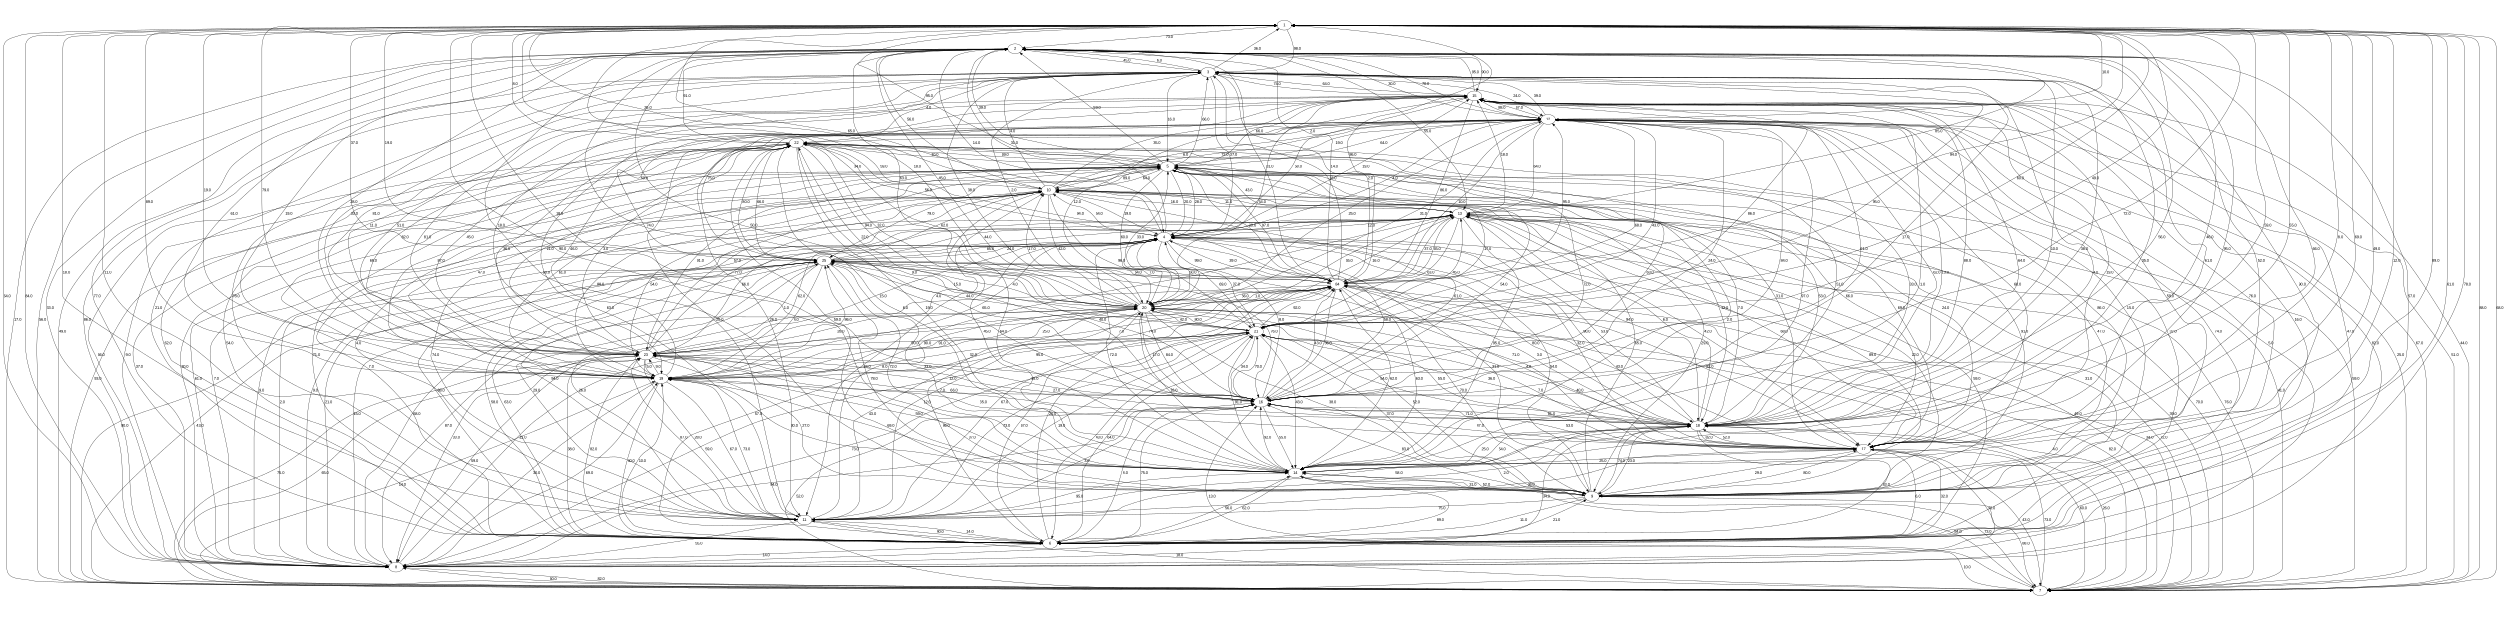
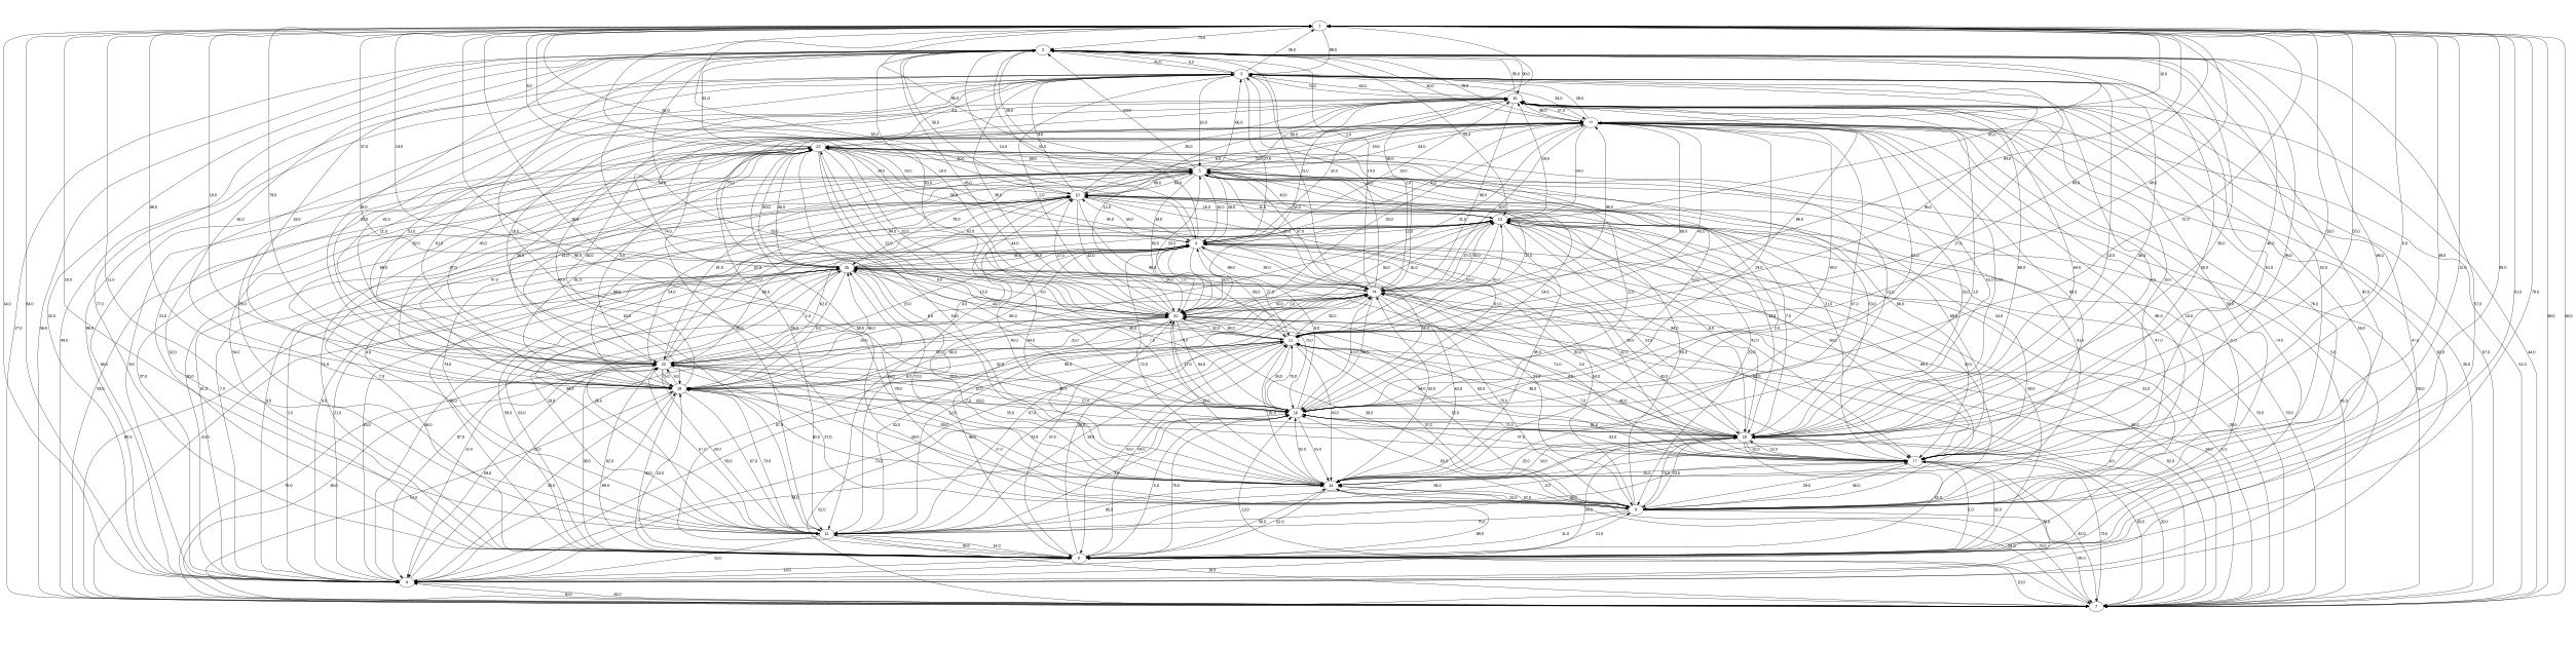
  strict digraph {
    fontname="Liberation Sans"
    node [fontname="Liberation Sans"]
    edge [fontname="Liberation Sans"]
    n1 [label=1]
    n2 [label=2]
    n3 [label=3]
    n4 [label=6]
    n5 [label=7]
    n6 [label=8]
    n7 [label=9]
    n8 [label=11]
    n9 [label=14]
    n10 [label=16]
    n11 [label=17]
    n12 [label=18]
    n13 [label=19]
    n14 [label=20]
    n15 [label=21]
    n16 [label=23]
-   n17 [label=84]
+   n17 [label=24]
    n18 [label=25]
    n19 [label=4]
    n20 [label=5]
    n21 [label=10]
    n22 [label=12]
    n23 [label=13]
    n24 [label=15]
    n25 [label=22]
    n1 -> n2 [label=73.0]
    n1 -> n3 [label=98.0]
    n1 -> n4 [label=61.0]
    n1 -> n5 [label=88.0]
    n1 -> n6 [label=64.0]
    n1 -> n7 [label=12.0]
    n1 -> n8 [label=18.0]
    n1 -> n9 [label=90.0]
    n1 -> n10 [label=18.0]
    n1 -> n11 [label=8.0]
    n1 -> n12 [label=59.0]
    n1 -> n13 [label=89.0]
    n1 -> n14 [label=34.0]
    n1 -> n15 [label=60.0]
    n1 -> n16 [label=19.0]
    n1 -> n17 [label=94.0]
    n1 -> n18 [label=37.0]
    n2 -> n3 [label=45.0]
    n2 -> n4 [label=57.0]
    n2 -> n5 [label=17.0]
    n2 -> n6 [label=33.0]
    n2 -> n9 [label=35.0]
    n2 -> n10 [label=50.0]
    n2 -> n11 [label=66.0]
    n2 -> n12 [label=56.0]
    n2 -> n13 [label=61.0]
    n2 -> n14 [label=45.0]
    n2 -> n17 [label=31.0]
    n2 -> n19 [label=14.0]
    n2 -> n20 [label=39.0]
    n2 -> n21 [label=56.0]
    n2 -> n22 [label=70.0]
    n2 -> n23 [label=55.0]
    n2 -> n24 [label=90.0]
    n3 -> n1 [label=36.0]
    n3 -> n2 [label=6.0]
    n3 -> n4 [label=21.0]
    n3 -> n5 [label=49.0]
    n3 -> n6 [label=86.0]
    n3 -> n9 [label=4.0]
    n3 -> n10 [label=17.0]
    n3 -> n11 [label=61.0]
    n3 -> n12 [label=38.0]
    n3 -> n13 [label=18.0]
    n3 -> n14 [label=2.0]
    n3 -> n15 [label=95.0]
    n3 -> n16 [label=81.0]
    n3 -> n17 [label=2.0]
    n3 -> n19 [label=37.0]
    n3 -> n20 [label=16.0]
    n3 -> n22 [label=24.0]
    n3 -> n24 [label=74.0]
    n4 -> n1 [label=78.0]
    n4 -> n2 [label=77.0]
    n4 -> n5 [label=10.0]
    n4 -> n6 [label=14.0]
    n4 -> n7 [label=21.0]
    n4 -> n8 [label=40.0]
    n4 -> n9 [label=56.0]
    n4 -> n10 [label=75.0]
    n4 -> n11 [label=32.0]
    n4 -> n13 [label=10.0]
    n4 -> n14 [label=67.0]
    n4 -> n15 [label=64.0]
    n4 -> n16 [label=38.0]
    n4 -> n17 [label=20.0]
    n4 -> n18 [label=63.0]
    n4 -> n19 [label=88.0]
    n4 -> n21 [label=7.0]
    n4 -> n22 [label=37.0]
    n4 -> n23 [label=59.0]
    n4 -> n25 [label=54.0]
    n5 -> n1 [label=68.0]
    n5 -> n2 [label=56.0]
    n5 -> n6 [label=60.0]
    n5 -> n9 [label=73.0]
    n5 -> n10 [label=13.0]
    n5 -> n11 [label=73.0]
    n5 -> n12 [label=60.0]
    n5 -> n13 [label=14.0]
    n5 -> n14 [label=4.0]
    n5 -> n16 [label=65.0]
    n5 -> n17 [label=72.0]
    n5 -> n18 [label=43.0]
    n5 -> n19 [label=49.0]
    n5 -> n20 [label=93.0]
    n5 -> n22 [label=51.0]
    n5 -> n23 [label=76.0]
    n5 -> n24 [label=44.0]
    n6 -> n1 [label=84.0]
    n6 -> n5 [label=82.0]
    n6 -> n10 [label=94.0]
    n6 -> n13 [label=69.0]
    n6 -> n14 [label=11.0]
    n6 -> n15 [label=73.0]
    n6 -> n18 [label=68.0]
    n6 -> n19 [label=21.0]
    n6 -> n20 [label=30.0]
    n6 -> n21 [label=61.0]
    n6 -> n22 [label=5.0]
    n6 -> n23 [label=9.0]
    n6 -> n24 [label=47.0]
    n6 -> n25 [label=66.0]
    n7 -> n1 [label=89.0]
    n7 -> n2 [label=50.0]
    n7 -> n3 [label=90.0]
    n7 -> n4 [label=11.0]
    n7 -> n5 [label=88.0]
    n7 -> n8 [label=75.0]
    n7 -> n9 [label=31.0]
    n7 -> n10 [label=83.0]
    n7 -> n11 [label=29.0]
    n7 -> n12 [label=74.0]
    n7 -> n13 [label=37.0]
    n7 -> n14 [label=52.0]
    n7 -> n15 [label=37.0]
    n7 -> n18 [label=78.0]
    n7 -> n19 [label=54.0]
    n7 -> n20 [label=47.0]
    n7 -> n21 [label=65.0]
    n7 -> n22 [label=15.0]
    n7 -> n23 [label=22.0]
    n7 -> n24 [label=76.0]
    n7 -> n25 [label=59.0]
    n8 -> n1 [label=11.0]
    n8 -> n3 [label=78.0]
    n8 -> n4 [label=14.0]
    n8 -> n5 [label=18.0]
    n8 -> n6 [label=55.0]
    n8 -> n9 [label=95.0]
    n8 -> n10 [label=3.0]
    n8 -> n11 [label=36.0]
    n8 -> n12 [label=2.0]
    n8 -> n13 [label=73.0]
    n8 -> n14 [label=43.0]
    n8 -> n15 [label=19.0]
    n8 -> n16 [label=87.0]
    n8 -> n17 [label=67.0]
    n8 -> n18 [label=26.0]
    n8 -> n19 [label=94.0]
    n8 -> n20 [label=4.0]
    n8 -> n21 [label=74.0]
    n8 -> n22 [label=20.0]
    n8 -> n23 [label=8.0]
    n9 -> n1 [label=49.0]
    n9 -> n2 [label=52.0]
    n9 -> n4 [label=62.0]
    n9 -> n5 [label=54.0]
    n9 -> n6 [label=89.0]
    n9 -> n7 [label=52.0]
    n9 -> n10 [label=92.0]
    n9 -> n12 [label=25.0]
    n9 -> n13 [label=69.0]
    n9 -> n15 [label=91.0]
    n9 -> n16 [label=59.0]
    n9 -> n17 [label=62.0]
    n9 -> n18 [label=33.0]
    n9 -> n19 [label=72.0]
    n9 -> n20 [label=2.0]
    n9 -> n21 [label=64.0]
    n9 -> n25 [label=6.0]
    n10 -> n1 [label=72.0]
    n10 -> n2 [label=74.0]
    n10 -> n4 [label=8.0]
    n10 -> n5 [label=52.0]
    n10 -> n9 [label=55.0]
    n10 -> n11 [label=53.0]
    n10 -> n12 [label=81.0]
    n10 -> n14 [label=17.0]
    n10 -> n15 [label=70.0]
    n10 -> n16 [label=15.0]
    n10 -> n17 [label=43.0]
    n10 -> n18 [label=74.0]
    n10 -> n19 [label=8.0]
    n10 -> n20 [label=72.0]
    n10 -> n21 [label=61.0]
    n10 -> n22 [label=24.0]
    n10 -> n25 [label=63.0]
-   n11 -> n1 [label=69.0]
    n11 -> n2 [label=95.0]
    n11 -> n4 [label=6.0]
    n11 -> n5 [label=43.0]
    n11 -> n6 [label=70.0]
    n11 -> n7 [label=80.0]
    n11 -> n9 [label=25.0]
    n11 -> n10 [label=47.0]
    n11 -> n12 [label=52.0]
    n11 -> n15 [label=40.0]
    n11 -> n16 [label=35.0]
    n11 -> n17 [label=43.0]
    n11 -> n18 [label=71.0]
    n11 -> n19 [label=32.0]
    n11 -> n20 [label=24.0]
    n11 -> n23 [label=68.0]
    n11 -> n24 [label=19.0]
    n11 -> n25 [label=31.0]
    n12 -> n1 [label=55.0]
    n12 -> n2 [label=46.0]
    n12 -> n3 [label=10.0]
    n12 -> n4 [label=53.0]
    n12 -> n5 [label=26.0]
    n12 -> n6 [label=34.0]
    n12 -> n7 [label=23.0]
    n12 -> n8 [label=58.0]
    n12 -> n9 [label=54.0]
    n12 -> n10 [label=71.0]
    n12 -> n11 [label=82.0]
    n12 -> n14 [label=4.0]
    n12 -> n15 [label=36.0]
    n12 -> n16 [label=66.0]
    n12 -> n17 [label=3.0]
    n12 -> n19 [label=53.0]
    n12 -> n20 [label=53.0]
    n12 -> n21 [label=7.0]
    n12 -> n22 [label=62.0]
    n12 -> n23 [label=6.0]
    n12 -> n24 [label=88.0]
    n12 -> n25 [label=33.0]
    n13 -> n2 [label=19.0]
    n13 -> n3 [label=51.0]
    n13 -> n4 [label=40.0]
    n13 -> n6 [label=30.0]
    n13 -> n8 [label=67.0]
    n13 -> n9 [label=30.0]
    n13 -> n10 [label=7.0]
-   n13 -> n14 [label=91.0]
    n13 -> n15 [label=95.0]
    n13 -> n16 [label=9.0]
    n13 -> n17 [label=7.0]
    n13 -> n18 [label=86.0]
    n13 -> n20 [label=61.0]
    n13 -> n21 [label=54.0]
    n13 -> n22 [label=46.0]
    n13 -> n23 [label=62.0]
    n13 -> n25 [label=87.0]
    n14 -> n1 [label=18.0]
    n14 -> n2 [label=63.0]
    n14 -> n3 [label=38.0]
    n14 -> n4 [label=86.0]
    n14 -> n5 [label=82.0]
    n14 -> n6 [label=33.0]
    n14 -> n7 [label=38.0]
    n14 -> n9 [label=18.0]
    n14 -> n10 [label=84.0]
    n14 -> n11 [label=55.0]
    n14 -> n13 [label=90.0]
    n14 -> n15 [label=80.0]
    n14 -> n17 [label=56.0]
    n14 -> n18 [label=15.0]
    n14 -> n20 [label=33.0]
    n14 -> n21 [label=17.0]
    n14 -> n22 [label=31.0]
    n14 -> n23 [label=16.0]
    n14 -> n24 [label=54.0]
    n14 -> n25 [label=32.0]
    n15 -> n1 [label=49.0]
    n15 -> n4 [label=43.0]
    n15 -> n6 [label=59.0]
    n15 -> n8 [label=73.0]
    n15 -> n9 [label=43.0]
    n15 -> n10 [label=34.0]
    n15 -> n11 [label=7.0]
    n15 -> n12 [label=54.0]
    n15 -> n13 [label=32.0]
    n15 -> n14 [label=42.0]
    n15 -> n16 [label=90.0]
    n15 -> n17 [label=92.0]
    n15 -> n18 [label=44.0]
    n15 -> n19 [label=69.0]
    n15 -> n22 [label=43.0]
    n15 -> n23 [label=45.0]
    n15 -> n24 [label=86.0]
    n15 -> n25 [label=22.0]
    n16 -> n1 [label=79.0]
    n16 -> n2 [label=28.0]
    n16 -> n3 [label=33.0]
    n16 -> n4 [label=82.0]
    n16 -> n5 [label=75.0]
    n16 -> n6 [label=59.0]
    n16 -> n7 [label=27.0]
    n16 -> n8 [label=28.0]
    n16 -> n10 [label=12.0]
    n16 -> n12 [label=27.0]
    n16 -> n13 [label=5.0]
    n16 -> n14 [label=28.0]
    n16 -> n17 [label=40.0]
    n16 -> n19 [label=4.0]
    n16 -> n20 [label=57.0]
    n16 -> n21 [label=77.0]
    n16 -> n22 [label=82.0]
    n16 -> n25 [label=3.0]
    n17 -> n1 [label=86.0]
    n17 -> n2 [label=14.0]
    n17 -> n3 [label=18.0]
    n17 -> n4 [label=57.0]
    n17 -> n5 [label=34.0]
    n17 -> n6 [label=87.0]
    n17 -> n7 [label=70.0]
    n17 -> n8 [label=12.0]
    n17 -> n9 [label=63.0]
    n17 -> n10 [label=36.0]
    n17 -> n11 [label=82.0]
    n17 -> n13 [label=25.0]
    n17 -> n14 [label=1.0]
    n17 -> n18 [label=7.0]
    n17 -> n19 [label=39.0]
    n17 -> n20 [label=97.0]
    n17 -> n22 [label=95.0]
    n17 -> n23 [label=65.0]
    n18 -> n1 [label=19.0]
    n18 -> n4 [label=58.0]
    n18 -> n5 [label=90.0]
    n18 -> n6 [label=15.0]
    n18 -> n8 [label=29.0]
    n18 -> n9 [label=72.0]
    n18 -> n10 [label=76.0]
    n18 -> n12 [label=80.0]
    n18 -> n13 [label=4.0]
    n18 -> n14 [label=4.0]
    n18 -> n16 [label=1.0]
    n18 -> n17 [label=64.0]
    n18 -> n19 [label=85.0]
    n18 -> n21 [label=62.0]
    n18 -> n23 [label=44.0]
    n18 -> n24 [label=59.0]
    n18 -> n25 [label=66.0]
    n19 -> n1 [label=65.0]
    n19 -> n2 [label=31.0]
    n19 -> n5 [label=39.0]
    n19 -> n6 [label=2.0]
    n19 -> n7 [label=31.0]
    n19 -> n10 [label=58.0]
    n19 -> n12 [label=90.0]
    n19 -> n13 [label=65.0]
    n19 -> n14 [label=50.0]
    n19 -> n15 [label=37.0]
    n19 -> n16 [label=15.0]
    n19 -> n17 [label=99.0]
    n19 -> n18 [label=24.0]
    n19 -> n20 [label=28.0]
    n19 -> n21 [label=54.0]
    n19 -> n22 [label=4.0]
    n19 -> n24 [label=19.0]
    n20 -> n1 [label=95.0]
    n20 -> n2 [label=59.0]
    n20 -> n3 [label=66.0]
    n20 -> n4 [label=71.0]
    n20 -> n5 [label=59.0]
    n20 -> n6 [label=37.0]
    n20 -> n7 [label=91.0]
    n20 -> n10 [label=54.0]
    n20 -> n11 [label=69.0]
    n20 -> n13 [label=47.0]
    n20 -> n14 [label=60.0]
    n20 -> n15 [label=17.0]
    n20 -> n16 [label=91.0]
    n20 -> n17 [label=20.0]
    n20 -> n18 [label=79.0]
    n20 -> n19 [label=20.0]
    n20 -> n21 [label=64.0]
    n20 -> n22 [label=64.0]
    n20 -> n25 [label=69.0]
    n21 -> n1 [label=26.0]
    n21 -> n3 [label=4.0]
    n21 -> n5 [label=41.0]
    n21 -> n6 [label=7.0]
    n21 -> n7 [label=29.0]
    n21 -> n9 [label=45.0]
    n21 -> n12 [label=12.0]
    n21 -> n13 [label=88.0]
    n21 -> n14 [label=42.0]
    n21 -> n15 [label=96.0]
    n21 -> n19 [label=19.0]
    n21 -> n20 [label=89.0]
    n21 -> n22 [label=6.0]
    n21 -> n23 [label=11.0]
    n21 -> n24 [label=35.0]
    n21 -> n25 [label=59.0]
    n22 -> n1 [label=10.0]
    n22 -> n2 [label=30.0]
    n22 -> n3 [label=39.0]
    n22 -> n4 [label=74.0]
    n22 -> n5 [label=25.0]
    n22 -> n6 [label=82.0]
    n22 -> n7 [label=86.0]
    n22 -> n8 [label=26.0]
    n22 -> n9 [label=97.0]
    n22 -> n10 [label=84.0]
    n22 -> n11 [label=68.0]
    n22 -> n12 [label=13.0]
    n22 -> n13 [label=36.0]
    n22 -> n14 [label=25.0]
    n22 -> n15 [label=68.0]
    n22 -> n16 [label=45.0]
    n22 -> n17 [label=10.0]
    n22 -> n20 [label=19.0]
    n22 -> n21 [label=72.0]
    n22 -> n23 [label=64.0]
    n22 -> n24 [label=67.0]
    n22 -> n25 [label=2.0]
    n23 -> n2 [label=85.0]
    n23 -> n4 [label=31.0]
    n23 -> n5 [label=70.0]
    n23 -> n6 [label=9.0]
    n23 -> n7 [label=89.0]
    n23 -> n8 [label=24.0]
    n23 -> n9 [label=95.0]
    n23 -> n11 [label=42.0]
    n23 -> n12 [label=94.0]
    n23 -> n14 [label=55.0]
    n23 -> n15 [label=63.0]
    n23 -> n16 [label=66.0]
    n23 -> n17 [label=37.0]
    n23 -> n19 [label=12.0]
    n23 -> n20 [label=43.0]
    n23 -> n21 [label=16.0]
    n23 -> n24 [label=18.0]
    n24 -> n2 [label=95.0]
    n24 -> n3 [label=64.0]
    n24 -> n4 [label=16.0]
    n24 -> n5 [label=67.0]
    n24 -> n7 [label=59.0]
    n24 -> n8 [label=63.0]
    n24 -> n9 [label=1.0]
    n24 -> n10 [label=61.0]
    n24 -> n12 [label=64.0]
    n24 -> n13 [label=81.0]
    n24 -> n14 [label=12.0]
    n24 -> n16 [label=11.0]
    n24 -> n17 [label=86.0]
    n24 -> n18 [label=75.0]
    n24 -> n19 [label=58.0]
    n24 -> n20 [label=66.0]
    n24 -> n22 [label=88.0]
    n25 -> n1 [label=8.0]
    n25 -> n2 [label=91.0]
    n25 -> n3 [label=4.0]
    n25 -> n4 [label=62.0]
    n25 -> n6 [label=9.0]
    n25 -> n9 [label=19.0]
    n25 -> n10 [label=9.0]
    n25 -> n11 [label=66.0]
    n25 -> n12 [label=51.0]
    n25 -> n13 [label=68.0]
    n25 -> n14 [label=94.0]
    n25 -> n16 [label=21.0]
    n25 -> n17 [label=94.0]
    n25 -> n18 [label=80.0]
    n25 -> n19 [label=56.0]
    n25 -> n20 [label=10.0]
  }
